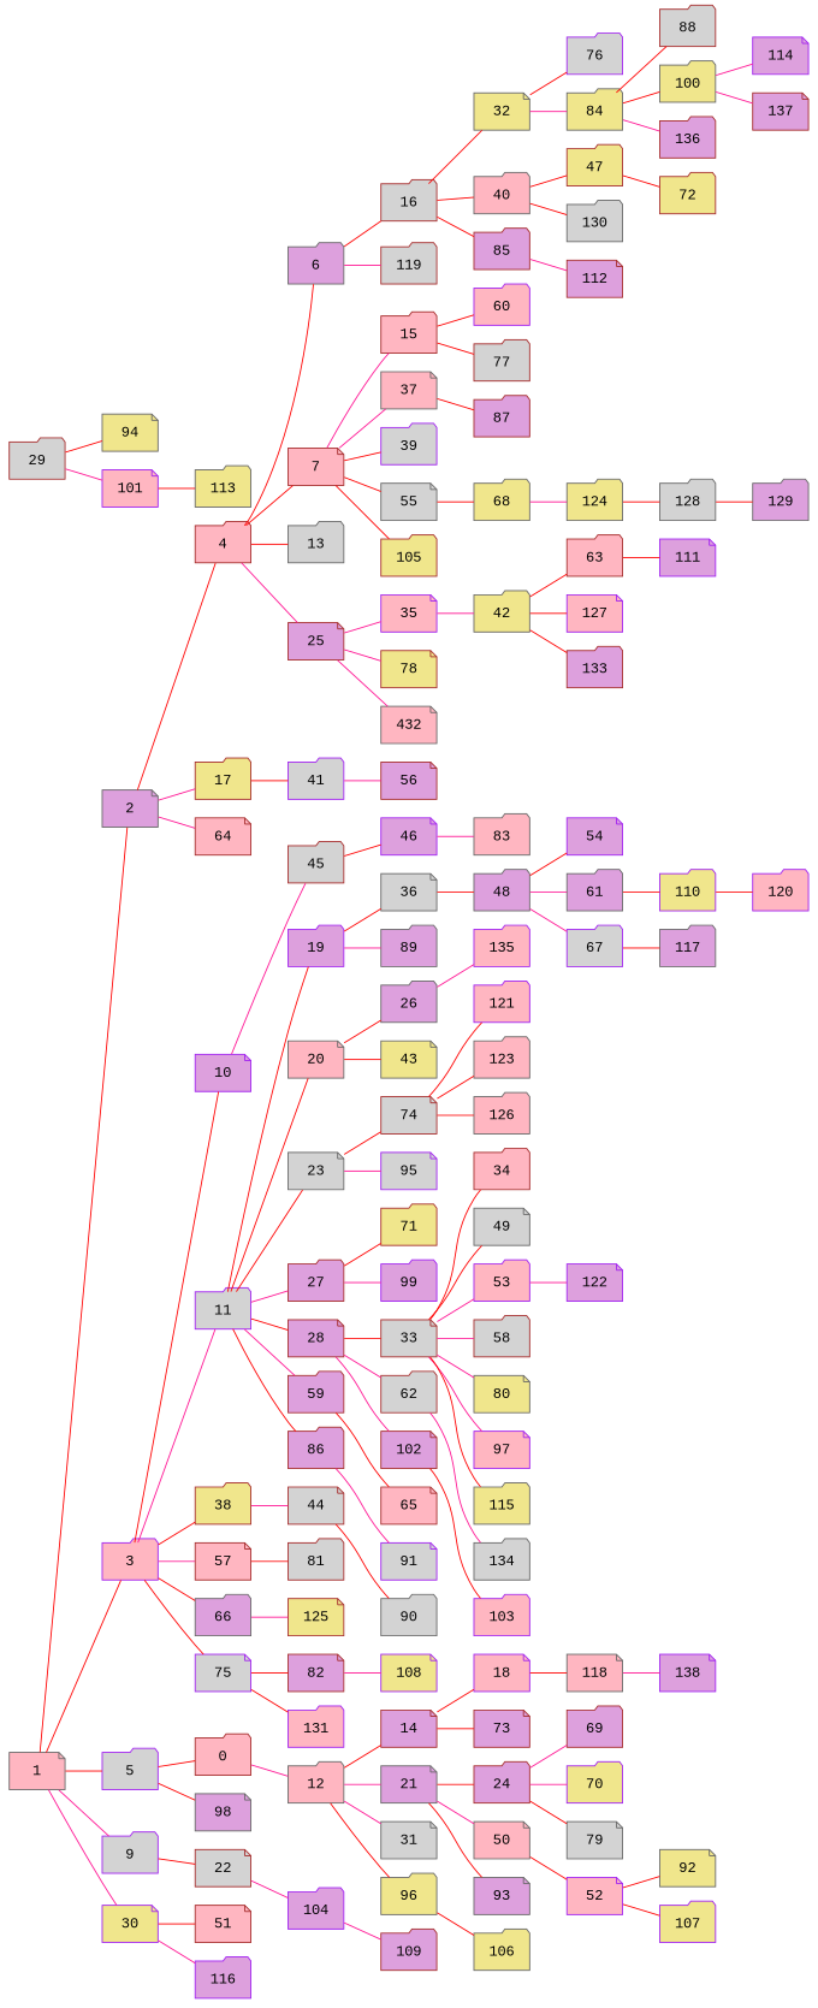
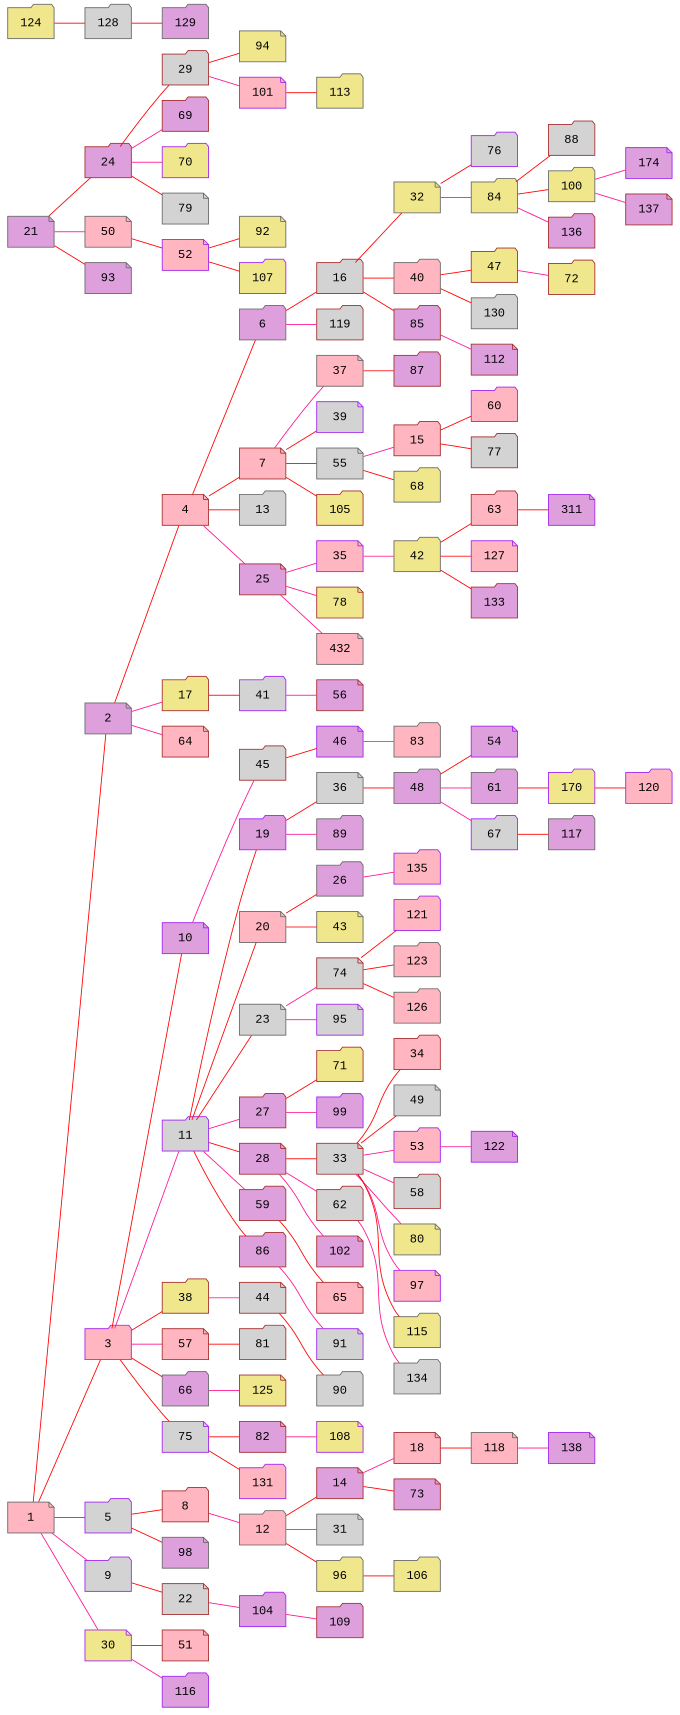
  graph {
    fontname="Liberation Mono"
    rankdir=LR
    node [color=brown fillcolor=plum fontname="Liberation Mono" shape=folder style=filled]
    edge [color=red fontname="Liberation Mono"]
    1 [color=gray40 fillcolor=lightpink shape=note]
    2 [color=gray40 shape=note]
    3 [color=purple fillcolor=lightpink]
    5 [color=purple fillcolor=lightgrey]
    9 [color=purple fillcolor=lightgrey]
    30 [color=purple fillcolor=khaki shape=note]
-   4 [fillcolor=lightpink]
+   4 [fillcolor=lightpink shape=note]
    17 [fillcolor=khaki]
    64 [fillcolor=lightpink shape=note]
    10 [color=purple shape=note]
    11 [color=purple fillcolor=lightgrey]
    38 [fillcolor=khaki]
    57 [fillcolor=lightpink shape=note]
    66 [color=gray40]
    75 [color=purple fillcolor=lightgrey shape=note]
-   8 [fillcolor=lightpink label=0]
+   8 [fillcolor=lightpink]
    98 [color=gray40 shape=note]
    22 [fillcolor=lightgrey shape=note]
    51 [fillcolor=lightpink shape=note]
    116 [color=purple]
    6 [color=gray40]
    7 [fillcolor=lightpink shape=note]
    13 [color=gray40 fillcolor=lightgrey]
    25 [shape=note]
    41 [color=purple fillcolor=lightgrey]
    45 [fillcolor=lightgrey]
    19 [color=purple]
    20 [color=gray40 fillcolor=lightpink shape=note]
    23 [color=gray40 fillcolor=lightgrey shape=note]
    27
    28 [shape=note]
    59
    86
    44 [fillcolor=lightgrey shape=note]
    81 [fillcolor=lightgrey]
    125 [fillcolor=khaki shape=note]
    82 [shape=note]
    131 [color=purple fillcolor=lightpink]
    16 [fillcolor=lightgrey]
    119 [fillcolor=lightgrey]
    15 [fillcolor=lightpink]
    37 [color=gray40 fillcolor=lightpink shape=note]
-   39 [color=purple fillcolor=lightgrey]
+   39 [color=purple fillcolor=lightgrey shape=note]
    55 [color=gray40 fillcolor=lightgrey shape=note]
    105 [fillcolor=khaki]
    35 [color=purple fillcolor=lightpink shape=note]
    78 [fillcolor=khaki shape=note]
    n48 [color=gray40 fillcolor=lightpink label=432 shape=note]
    12 [color=gray40 fillcolor=lightpink]
    32 [color=gray40 fillcolor=khaki shape=note]
    40 [color=gray40 fillcolor=lightpink]
    85
    60 [color=purple fillcolor=lightpink]
    77 [fillcolor=lightgrey]
    87
    68 [color=gray40 fillcolor=khaki]
    14 [shape=note]
    21 [color=gray40 shape=note]
    31 [color=gray40 fillcolor=lightgrey shape=note]
    96 [color=gray40 fillcolor=khaki]
    104 [color=purple]
    46 [color=purple shape=note]
    36 [color=gray40 fillcolor=lightgrey shape=note]
    89 [color=gray40]
    26 [color=gray40]
    43 [color=gray40 fillcolor=khaki shape=note]
    74 [fillcolor=lightgrey shape=note]
    95 [color=purple fillcolor=lightgrey shape=note]
    71 [fillcolor=khaki]
    99 [color=purple]
    33 [fillcolor=lightgrey shape=note]
    62 [fillcolor=lightgrey]
    102 [shape=note]
    65 [fillcolor=lightpink shape=note]
    91 [color=purple fillcolor=lightgrey shape=note]
-   18 [color=purple fillcolor=lightpink shape=note]
+   18 [fillcolor=lightpink shape=note]
    73 [shape=note]
    24
    50 [color=gray40 fillcolor=lightpink shape=note]
    93 [color=gray40 shape=note]
    106 [color=gray40 fillcolor=khaki]
    118 [color=gray40 fillcolor=lightpink shape=note]
    76 [color=purple fillcolor=lightgrey]
    84 [color=gray40 fillcolor=khaki]
    47 [fillcolor=khaki]
    130 [color=gray40 fillcolor=lightgrey]
    112 [shape=note]
    56 [shape=note]
    138 [color=purple shape=note]
    48 [color=gray40]
    135 [color=purple fillcolor=lightpink]
    29 [fillcolor=lightgrey]
    69
    70 [color=purple fillcolor=khaki]
    79 [color=gray40 fillcolor=lightgrey shape=note]
    52 [color=purple fillcolor=lightpink shape=note]
    109
    121 [color=purple fillcolor=lightpink]
    123 [color=gray40 fillcolor=lightpink]
    126 [color=gray40 fillcolor=lightpink]
    94 [color=gray40 fillcolor=khaki shape=note]
    101 [color=purple fillcolor=lightpink shape=note]
    42 [color=gray40 fillcolor=khaki]
    34 [fillcolor=lightpink]
    49 [color=gray40 fillcolor=lightgrey shape=note]
    53 [color=purple fillcolor=lightpink]
    58 [fillcolor=lightgrey]
    80 [color=gray40 fillcolor=khaki shape=note]
    97 [color=purple fillcolor=lightpink shape=note]
    115 [color=gray40 fillcolor=khaki]
    134 [color=gray40 fillcolor=lightgrey]
-   103 [color=purple fillcolor=lightpink]
    113 [color=gray40 fillcolor=khaki]
    88 [fillcolor=lightgrey]
    100 [color=gray40 fillcolor=khaki]
    136
    122 [color=purple shape=note]
    63 [fillcolor=lightpink]
    127 [color=purple fillcolor=lightpink shape=note]
    133
    54 [color=purple shape=note]
    61 [color=gray40]
    67 [color=purple fillcolor=lightgrey]
    90 [color=gray40 fillcolor=lightgrey]
    72 [fillcolor=khaki]
-   111 [color=purple shape=note]
+   111 [color=purple shape=note label=311]
    83 [color=gray40 fillcolor=lightpink]
-   110 [color=purple fillcolor=khaki]
+   110 [color=purple fillcolor=khaki label=170]
    117 [color=gray40]
    92 [color=gray40 fillcolor=khaki shape=note]
    107 [color=purple fillcolor=khaki]
    124 [color=gray40 fillcolor=khaki]
    120 [color=purple fillcolor=lightpink]
    128 [color=gray40 fillcolor=lightgrey]
    108 [color=purple fillcolor=khaki shape=note]
-   114 [color=purple shape=note]
+   114 [color=purple shape=note label=174]
    137 [shape=note]
    129 [color=gray40]
    1 -- 2
    1 -- 3
    1 -- 5
    1 -- 9 [color=deeppink]
    1 -- 30 [color=deeppink]
    2 -- 4
    2 -- 17 [color=deeppink]
    2 -- 64 [color=deeppink]
    3 -- 10
    3 -- 11 [color=deeppink]
    3 -- 38
    3 -- 57 [color=deeppink]
    3 -- 66
    3 -- 75
    5 -- 8
    5 -- 98
    9 -- 22
    30 -- 51
    30 -- 116 [color=deeppink]
    4 -- 6
    4 -- 7
    4 -- 13
    4 -- 25 [color=deeppink]
    17 -- 41
    10 -- 45 [color=deeppink]
    11 -- 19
    11 -- 20
    11 -- 23
    11 -- 27 [color=deeppink]
    11 -- 28
    11 -- 59 [color=deeppink]
    11 -- 86
    38 -- 44 [color=deeppink]
    57 -- 81
    66 -- 125 [color=deeppink]
    75 -- 82
    75 -- 131
    8 -- 12 [color=deeppink]
    22 -- 104 [color=deeppink]
    6 -- 16
    6 -- 119 [color=deeppink]
-   7 -- 15 [color=deeppink]
+   55 -- 15 [color=deeppink]
    7 -- 37 [color=deeppink]
    7 -- 39
    7 -- 55
    7 -- 105
    25 -- 35 [color=deeppink]
    25 -- 78 [color=deeppink]
    25 -- n48 [color=deeppink]
    41 -- 56 [color=deeppink]
    45 -- 46
    19 -- 36
    19 -- 89 [color=deeppink]
    20 -- 26
    20 -- 43
-   23 -- 74
+   23 -- 74 [color=deeppink]
    23 -- 95 [color=deeppink]
    27 -- 71
    27 -- 99 [color=deeppink]
    28 -- 33
    28 -- 62 [color=deeppink]
    28 -- 102 [color=deeppink]
    59 -- 65
    86 -- 91 [color=deeppink]
    44 -- 90
    82 -- 108 [color=deeppink]
    16 -- 32
    16 -- 40
    16 -- 85
    15 -- 60
    15 -- 77
    37 -- 87
    55 -- 68
    35 -- 42 [color=deeppink]
    12 -- 14
-   12 -- 21 [color=deeppink]
    12 -- 31 [color=deeppink]
    12 -- 96
    32 -- 76
    32 -- 84 [color=deeppink]
    40 -- 47
    40 -- 130
    85 -- 112 [color=deeppink]
-   68 -- 124 [color=deeppink]
-   14 -- 18
+   14 -- 18 [color=deeppink]
    14 -- 73
    21 -- 24
    21 -- 50 [color=deeppink]
    21 -- 93
    96 -- 106
    104 -- 109 [color=deeppink]
    46 -- 83 [color=deeppink]
    36 -- 48
    26 -- 135 [color=deeppink]
    74 -- 121
    74 -- 123
    74 -- 126
    33 -- 34
    33 -- 49
    33 -- 53 [color=deeppink]
    33 -- 58 [color=deeppink]
    33 -- 80 [color=deeppink]
    33 -- 97 [color=deeppink]
    33 -- 115
    62 -- 134 [color=deeppink]
-   102 -- 103
    18 -- 118
+   24 -- 29
    24 -- 69 [color=deeppink]
    24 -- 70 [color=deeppink]
    24 -- 79
    50 -- 52
    118 -- 138 [color=deeppink]
    84 -- 88
    84 -- 100
    84 -- 136 [color=deeppink]
-   47 -- 72
+   47 -- 72 [color=deeppink]
    48 -- 54
    48 -- 61 [color=deeppink]
    48 -- 67 [color=deeppink]
    29 -- 94
    29 -- 101 [color=deeppink]
    52 -- 92
    52 -- 107
    101 -- 113
    42 -- 63
    42 -- 127
    42 -- 133
    53 -- 122 [color=deeppink]
    100 -- 114 [color=deeppink]
    100 -- 137 [color=deeppink]
    63 -- 111
    61 -- 110
    67 -- 117
    110 -- 120
    124 -- 128
    128 -- 129
  }
